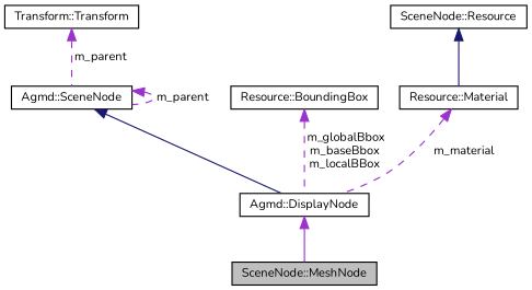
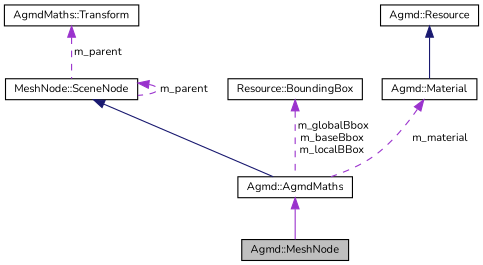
  digraph {
    fontname=Nunito
    node [color=black fillcolor=white fontname=Nunito fontsize=10 shape=record style=filled]
    edge [color=darkorchid3 dir=back fontname=Nunito fontsize=10 labelfontname=Helvetica labelfontsize=10 style=dashed]
-   n1 [fillcolor=grey75 fontcolor=black height=0.2 label="SceneNode::MeshNode" width=0.4]
-   n2 [height=0.2 label="Agmd::DisplayNode" width=0.4]
-   n3 [height=0.2 label="Agmd::SceneNode" width=0.4]
-   n4 [height=0.2 label="Transform::Transform" width=0.4]
+   n1 [fillcolor=grey75 fontcolor=black height=0.2 label="Agmd::MeshNode" width=0.4]
+   n2 [height=0.2 label="Agmd::AgmdMaths" width=0.4]
+   n3 [height=0.2 label="MeshNode::SceneNode" width=0.4]
+   n4 [height=0.2 label="AgmdMaths::Transform" width=0.4]
    n5 [height=0.2 label="Resource::BoundingBox" width=0.4]
-   n6 [height=0.2 label="Resource::Material" width=0.4]
-   n7 [height=0.2 label="SceneNode::Resource" width=0.4]
+   n6 [height=0.2 label="Agmd::Material" width=0.4]
+   n7 [height=0.2 label="Agmd::Resource" width=0.4]
    n2 -> n1 [style=solid]
    n3 -> n2 [color=midnightblue style=solid]
    n3 -> n3 [label=" m_parent"]
    n4 -> n3 [label=" m_parent"]
    n5 -> n2 [label=" m_globalBbox\nm_baseBbox\nm_localBBox"]
    n6 -> n2 [label=" m_material"]
    n7 -> n6 [color=midnightblue style=solid]
  }
